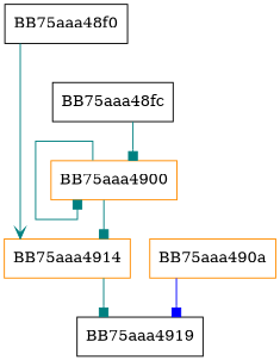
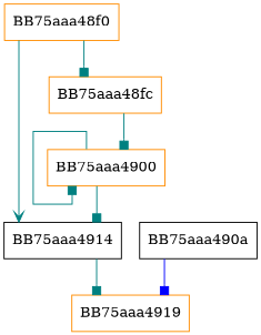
  digraph {
    splines=ortho
    node [color=darkorange shape=box]
    edge [arrowhead=box color=teal]
-   BB75aaa48f0 [color=black]
-   BB75aaa4914
-   BB75aaa48fc [color=black]
-   BB75aaa4919 [color=black]
+   BB75aaa48f0
+   BB75aaa4914 [color=black]
+   BB75aaa48fc
+   BB75aaa4919
    BB75aaa4900
-   BB75aaa490a
+   BB75aaa490a [color=black]
    BB75aaa48f0 -> BB75aaa4914 [arrowhead=vee]
+   BB75aaa48f0 -> BB75aaa48fc
    BB75aaa4914 -> BB75aaa4919
    BB75aaa48fc -> BB75aaa4900
    BB75aaa4900 -> BB75aaa4914
    BB75aaa4900 -> BB75aaa4900
    BB75aaa490a -> BB75aaa4919 [color=blue]
  }
